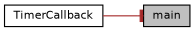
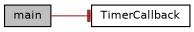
  digraph {
    rankdir=LR
    node [color=black fontname=Helvetica fontsize=10 shape=record style=filled]
    n1 [fillcolor=grey75 fontcolor=black height=0.2 label=main width=0.4]
    n2 [fillcolor=white height=0.2 label=TimerCallback width=0.4]
-   n2 -> n1 [color=brown fontname=Helvetica fontsize=10 labelfontname=Helvetica labelfontsize=10 style=solid arrowhead=tee]
+   n1 -> n2 [color=brown fontname=Helvetica fontsize=10 labelfontname=Helvetica labelfontsize=10 style=solid arrowhead=tee]
  }
